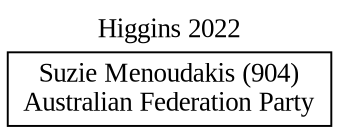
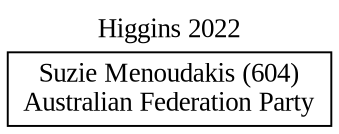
  digraph {
    label="Higgins 2022"
    labelloc=t
    mclimit=10
    fontname="Liberation Serif"
-   n1 [label="Suzie Menoudakis (904)\nAustralian Federation Party" shape=box fontname="Liberation Serif"]
+   n1 [label="Suzie Menoudakis (604)\nAustralian Federation Party" shape=box fontname="Liberation Serif"]
  }
